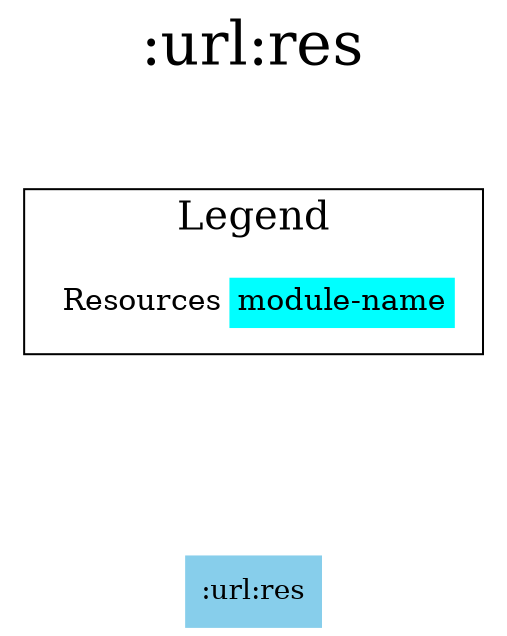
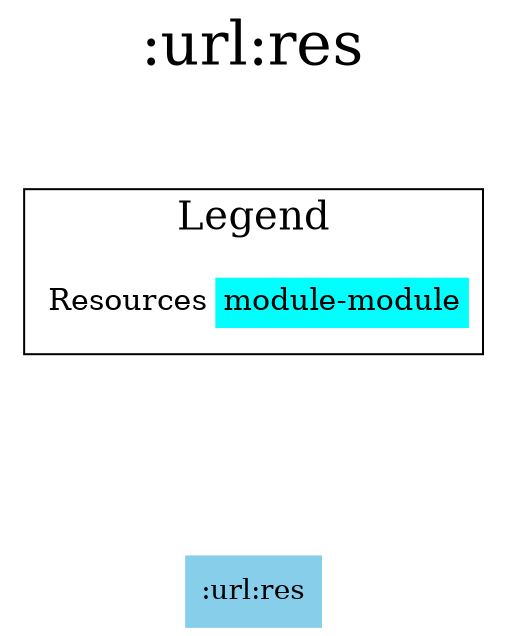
  digraph {
    fontsize=30
    label=":url:res"
    labelloc=t
    rankdir=TB
    ranksep=1.5
    node [shape=none style=filled]
    ":url:res" [fillcolor=skyblue color=brown]
-   n2 [fillcolor="#FFFFFF" fontsize=15 label=< <TABLE BORDER="0" CELLBORDER="0" CELLSPACING="0" CELLPADDING="4"> <TR><TD>Resources</TD><TD BGCOLOR="#00FFFF">module-name</TD></TR> </TABLE> > margin=0]
+   n2 [fillcolor="#FFFFFF" fontsize=15 label=< <TABLE BORDER="0" CELLBORDER="0" CELLSPACING="0" CELLPADDING="4"> <TR><TD>Resources</TD><TD BGCOLOR="#00FFFF">module-module</TD></TR> </TABLE> > margin=0]
    subgraph sub_1 {
      rank=same
      ":url:res"
    }
    subgraph cluster_2 {
      fontsize=20
      label=Legend
      n2
    }
    n2 -> ":url:res" [dir=forward style=invis]
  }
